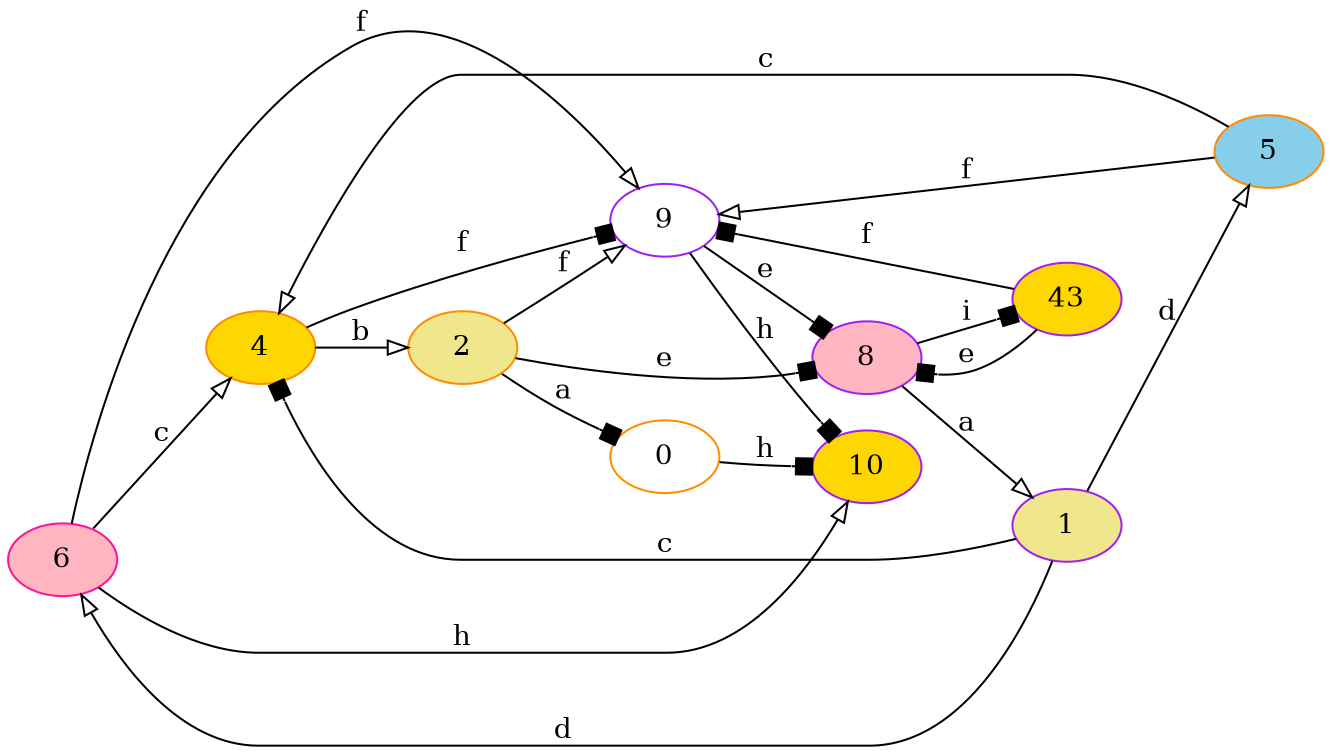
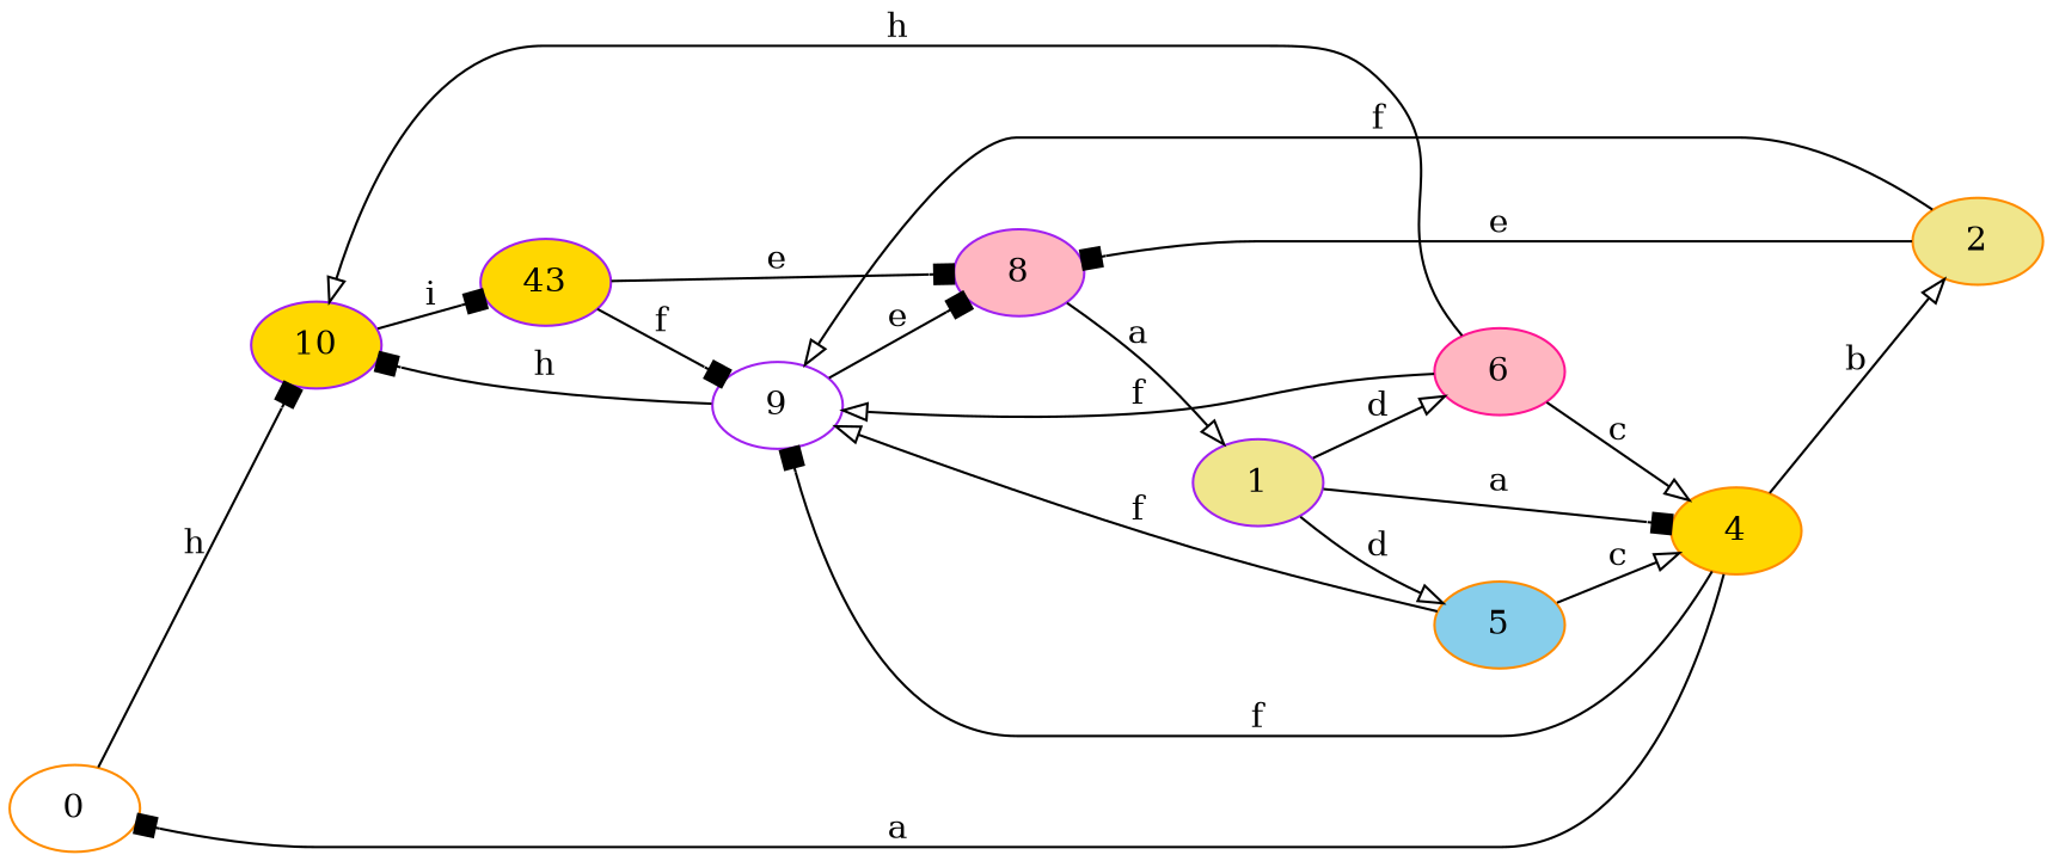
  strict digraph {
    rankdir=LR
    node [color=purple fillcolor=gold style=filled]
    edge [arrowhead=box]
    0 [color=darkorange fillcolor=white]
    10
    1 [fillcolor=khaki]
    4 [color=darkorange]
    5 [color=darkorange fillcolor=skyblue]
    6 [color=deeppink fillcolor=lightpink]
    2 [color=darkorange fillcolor=khaki]
    9 [fillcolor=white]
    8 [fillcolor=lightpink]
    n10 [label=43]
    0 -> 10 [label=h]
-   1 -> 4 [label=c]
+   1 -> 4 [label=a]
    1 -> 5 [arrowhead=onormal label=d]
    1 -> 6 [arrowhead=onormal label=d]
-   2 -> 0 [label=a]
+   4 -> 0 [label=a]
    4 -> 2 [arrowhead=onormal label=b]
    4 -> 9 [label=f]
    5 -> 4 [arrowhead=onormal label=c]
    5 -> 9 [arrowhead=onormal label=f]
    6 -> 10 [arrowhead=onormal label=h]
    6 -> 4 [arrowhead=onormal label=c]
    6 -> 9 [arrowhead=onormal label=f]
    2 -> 9 [arrowhead=onormal label=f]
    2 -> 8 [label=e]
    9 -> 10 [label=h]
    9 -> 8 [label=e]
    8 -> 1 [arrowhead=onormal label=a]
-   8 -> n10 [label=i]
+   10 -> n10 [label=i]
    n10 -> 9 [label=f]
    n10 -> 8 [label=e]
  }
